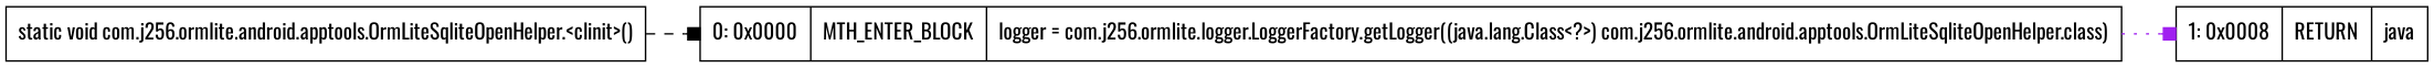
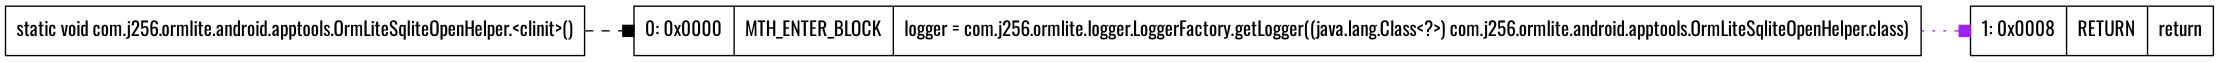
  digraph {
    rankdir=LR
    fontname=Oswald
    node [shape=record fontname=Oswald]
    edge [arrowhead=box fontname=Oswald]
    n1 [label="{0\:\ 0x0000|MTH_ENTER_BLOCK\l|logger = com.j256.ormlite.logger.LoggerFactory.getLogger((java.lang.Class\<?\>) com.j256.ormlite.android.apptools.OrmLiteSqliteOpenHelper.class)\l}"]
-   n2 [label="{1\:\ 0x0008|RETURN\l|java\l}"]
+   n2 [label="{1\:\ 0x0008|RETURN\l|return\l}"]
    n3 [label="{static void com.j256.ormlite.android.apptools.OrmLiteSqliteOpenHelper.\<clinit\>() }"]
    n1 -> n2 [color=purple style=dotted]
    n3 -> n1 [color=black style=dashed]
  }
